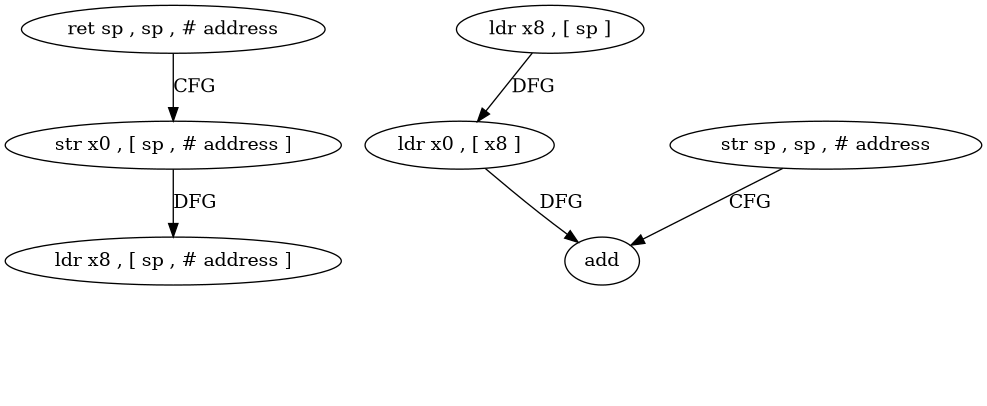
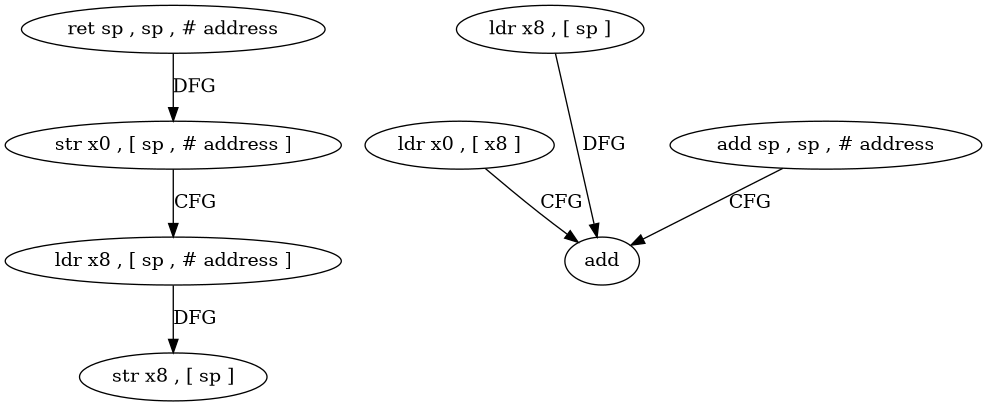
  digraph {
    n1 [label="ret sp , sp , # address"]
    n2 [label="str x0 , [ sp , # address ]"]
    n3 [label="ldr x8 , [ sp , # address ]"]
+   n4 [label="str x8 , [ sp ]"]
    n5 [label="ldr x8 , [ sp ]"]
    n6 [label="ldr x0 , [ x8 ]"]
    n7 [label=add]
-   n8 [label="str sp , sp , # address"]
-   n1 -> n2 [label=CFG]
-   n2 -> n3 [label=DFG]
-   n5 -> n6 [label=DFG]
-   n6 -> n7 [label=DFG]
+   n8 [label="add sp , sp , # address"]
+   n1 -> n2 [label=DFG]
+   n2 -> n3 [label=CFG]
+   n3 -> n4 [label=DFG]
+   n5 -> n7 [label=DFG]
+   n6 -> n7 [label=CFG]
    n8 -> n7 [label=CFG]
  }
